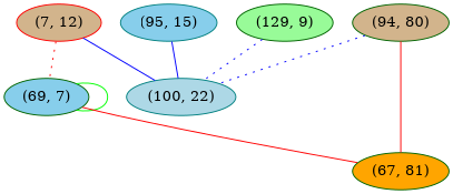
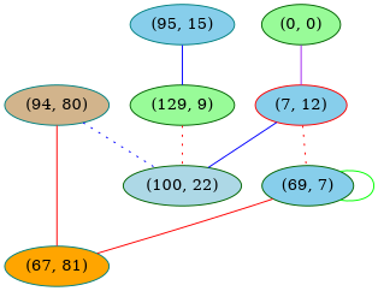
  graph {
    node [color=darkgreen fillcolor=tan style=filled]
    edge [color=blue style=solid weight=3]
-   "(7, 12)" [color=red]
+   "(7, 12)" [color=red fillcolor=skyblue]
+   "(0, 0)" [fillcolor=palegreen]
    "(69, 7)" [fillcolor=skyblue]
-   "(100, 22)" [color=teal fillcolor=lightblue]
-   "(67, 81)" [fillcolor=orange]
+   "(100, 22)" [fillcolor=lightblue]
+   "(67, 81)" [color=teal fillcolor=orange]
    "(95, 15)" [color=teal fillcolor=skyblue]
    "(129, 9)" [fillcolor=palegreen]
-   "(94, 80)"
+   "(94, 80)" [color=teal]
    "(7, 12)" -- "(69, 7)" [color=red style=dotted weight=1]
    "(7, 12)" -- "(100, 22)"
+   "(0, 0)" -- "(7, 12)" [color=purple weight=4]
    "(69, 7)" -- "(69, 7)" [color=green weight=2]
    "(69, 7)" -- "(67, 81)" [color=red weight=1]
-   "(95, 15)" -- "(100, 22)"
-   "(129, 9)" -- "(100, 22)" [style=dotted]
+   "(95, 15)" -- "(129, 9)"
+   "(129, 9)" -- "(100, 22)" [color=red style=dotted]
    "(94, 80)" -- "(100, 22)" [style=dotted weight=1]
    "(94, 80)" -- "(67, 81)" [color=red]
  }
